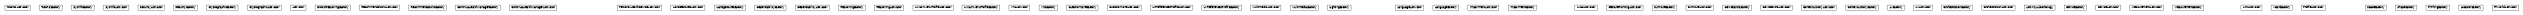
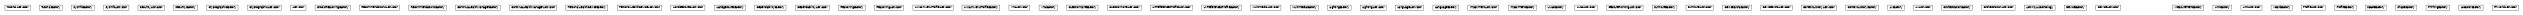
  digraph {
    nodesep=0.25
    ranksep=0.5
    node [fontcolor=black fontname=Helvetica fontsize=10.0 shape=plaintext]
    n1 [label=<<table title="org.universAAL.ontology.TutorialActivator" border="0" cellborder="1" cellspacing="0" cellpadding="2" port="p" href="./TutorialActivator.html"> 		<tr><td><table border="0" cellspacing="0" cellpadding="1"> <tr><td align="center" balign="center"> TutorialActivator </td></tr> 		</table></td></tr> 		</table>>]
    n2 [label=<<table title="org.universAAL.ontology.TutorialFactory" border="0" cellborder="1" cellspacing="0" cellpadding="2" port="p" href="./TutorialFactory.html"> 		<tr><td><table border="0" cellspacing="0" cellpadding="1"> <tr><td align="center" balign="center"> TutorialFactory </td></tr> 		</table></td></tr> 		</table>>]
    n3 [label=<<table title="org.universAAL.ontology.SysinfoFactory" border="0" cellborder="1" cellspacing="0" cellpadding="2" port="p" href="./SysinfoFactory.html"> 		<tr><td><table border="0" cellspacing="0" cellpadding="1"> <tr><td align="center" balign="center"> SysinfoFactory </td></tr> 		</table></td></tr> 		</table>>]
    n4 [label=<<table title="org.universAAL.ontology.SysinfoActivator" border="0" cellborder="1" cellspacing="0" cellpadding="2" port="p" href="./SysinfoActivator.html"> 		<tr><td><table border="0" cellspacing="0" cellpadding="1"> <tr><td align="center" balign="center"> SysinfoActivator </td></tr> 		</table></td></tr> 		</table>>]
    n5 [label=<<table title="org.universAAL.ontology.SecurityActivator" border="0" cellborder="1" cellspacing="0" cellpadding="2" port="p" href="./SecurityActivator.html"> 		<tr><td><table border="0" cellspacing="0" cellpadding="1"> <tr><td align="center" balign="center"> SecurityActivator </td></tr> 		</table></td></tr> 		</table>>]
    n6 [label=<<table title="org.universAAL.ontology.SecurityFactory" border="0" cellborder="1" cellspacing="0" cellpadding="2" port="p" href="./SecurityFactory.html"> 		<tr><td><table border="0" cellspacing="0" cellpadding="1"> <tr><td align="center" balign="center"> SecurityFactory </td></tr> 		</table></td></tr> 		</table>>]
    n7 [label=<<table title="org.universAAL.ontology.CryptographicFactory" border="0" cellborder="1" cellspacing="0" cellpadding="2" port="p" href="./CryptographicFactory.html"> 		<tr><td><table border="0" cellspacing="0" cellpadding="1"> <tr><td align="center" balign="center"> CryptographicFactory </td></tr> 		</table></td></tr> 		</table>>]
    n8 [label=<<table title="org.universAAL.ontology.CryptographicActivator" border="0" cellborder="1" cellspacing="0" cellpadding="2" port="p" href="./CryptographicActivator.html"> 		<tr><td><table border="0" cellspacing="0" cellpadding="1"> <tr><td align="center" balign="center"> CryptographicActivator </td></tr> 		</table></td></tr> 		</table>>]
    n9 [label=<<table title="org.universAAL.ontology.Activator" border="0" cellborder="1" cellspacing="0" cellpadding="2" port="p" href="./Activator.html"> 		<tr><td><table border="0" cellspacing="0" cellpadding="1"> <tr><td align="center" balign="center"> Activator </td></tr> 		</table></td></tr> 		</table>>]
    n10 [label=<<table title="org.universAAL.ontology.DroolsReasoningFactory" border="0" cellborder="1" cellspacing="0" cellpadding="2" port="p" href="./DroolsReasoningFactory.html"> 		<tr><td><table border="0" cellspacing="0" cellpadding="1"> <tr><td align="center" balign="center"> DroolsReasoningFactory </td></tr> 		</table></td></tr> 		</table>>]
    n11 [label=<<table title="org.universAAL.ontology.RecommendationsActivator" border="0" cellborder="1" cellspacing="0" cellpadding="2" port="p" href="./RecommendationsActivator.html"> 		<tr><td><table border="0" cellspacing="0" cellpadding="1"> <tr><td align="center" balign="center"> RecommendationsActivator </td></tr> 		</table></td></tr> 		</table>>]
    n12 [label=<<table title="org.universAAL.ontology.RecommendationsFactory" border="0" cellborder="1" cellspacing="0" cellpadding="2" port="p" href="./RecommendationsFactory.html"> 		<tr><td><table border="0" cellspacing="0" cellpadding="1"> <tr><td align="center" balign="center"> RecommendationsFactory </td></tr> 		</table></td></tr> 		</table>>]
    n13 [label=<<table title="org.universAAL.ontology.ContinuaHealthManagerFactory" border="0" cellborder="1" cellspacing="0" cellpadding="2" port="p" href="./ContinuaHealthManagerFactory.html"> 		<tr><td><table border="0" cellspacing="0" cellpadding="1"> <tr><td align="center" balign="center"> ContinuaHealthManagerFactory </td></tr> 		</table></td></tr> 		</table>>]
    n14 [label=<<table title="org.universAAL.ontology.ContinuaHealthManagerActivator" border="0" cellborder="1" cellspacing="0" cellpadding="2" port="p" href="./ContinuaHealthManagerActivator.html"> 		<tr><td><table border="0" cellspacing="0" cellpadding="1"> <tr><td align="center" balign="center"> ContinuaHealthManagerActivator </td></tr> 		</table></td></tr> 		</table>>]
+   n15 [label=<<table title="org.universAAL.ontology.PersonalHealthDeviceFactory" border="0" cellborder="1" cellspacing="0" cellpadding="2" port="p" href="./PersonalHealthDeviceFactory.html"> 		<tr><td><table border="0" cellspacing="0" cellpadding="1"> <tr><td align="center" balign="center"> PersonalHealthDeviceFactory </td></tr> 		</table></td></tr> 		</table>>]
    n16 [label=<<table title="org.universAAL.ontology.PersonalHealthDeviceActivator" border="0" cellborder="1" cellspacing="0" cellpadding="2" port="p" href="./PersonalHealthDeviceActivator.html"> 		<tr><td><table border="0" cellspacing="0" cellpadding="1"> <tr><td align="center" balign="center"> PersonalHealthDeviceActivator </td></tr> 		</table></td></tr> 		</table>>]
    n17 [label=<<table title="org.universAAL.ontology.HandGesturesActivator" border="0" cellborder="1" cellspacing="0" cellpadding="2" port="p" href="./HandGesturesActivator.html"> 		<tr><td><table border="0" cellspacing="0" cellpadding="1"> <tr><td align="center" balign="center"> HandGesturesActivator </td></tr> 		</table></td></tr> 		</table>>]
    n18 [label=<<table title="org.universAAL.ontology.HandgesturesFactory" border="0" cellborder="1" cellspacing="0" cellpadding="2" port="p" href="./HandgesturesFactory.html"> 		<tr><td><table border="0" cellspacing="0" cellpadding="1"> <tr><td align="center" balign="center"> HandgesturesFactory </td></tr> 		</table></td></tr> 		</table>>]
    n19 [label=<<table title="org.universAAL.ontology.DependabilityFactory" border="0" cellborder="1" cellspacing="0" cellpadding="2" port="p" href="./DependabilityFactory.html"> 		<tr><td><table border="0" cellspacing="0" cellpadding="1"> <tr><td align="center" balign="center"> DependabilityFactory </td></tr> 		</table></td></tr> 		</table>>]
    n20 [label=<<table title="org.universAAL.ontology.DependabilityActivator" border="0" cellborder="1" cellspacing="0" cellpadding="2" port="p" href="./DependabilityActivator.html"> 		<tr><td><table border="0" cellspacing="0" cellpadding="1"> <tr><td align="center" balign="center"> DependabilityActivator </td></tr> 		</table></td></tr> 		</table>>]
    n21 [label=<<table title="org.universAAL.ontology.ReasoningFactory" border="0" cellborder="1" cellspacing="0" cellpadding="2" port="p" href="./ReasoningFactory.html"> 		<tr><td><table border="0" cellspacing="0" cellpadding="1"> <tr><td align="center" balign="center"> ReasoningFactory </td></tr> 		</table></td></tr> 		</table>>]
    n22 [label=<<table title="org.universAAL.ontology.ReasoningActivator" border="0" cellborder="1" cellspacing="0" cellpadding="2" port="p" href="./ReasoningActivator.html"> 		<tr><td><table border="0" cellspacing="0" cellpadding="1"> <tr><td align="center" balign="center"> ReasoningActivator </td></tr> 		</table></td></tr> 		</table>>]
    n23 [label=<<table title="org.universAAL.ontology.UIMainMenuProfileActivator" border="0" cellborder="1" cellspacing="0" cellpadding="2" port="p" href="./UIMainMenuProfileActivator.html"> 		<tr><td><table border="0" cellspacing="0" cellpadding="1"> <tr><td align="center" balign="center"> UIMainMenuProfileActivator </td></tr> 		</table></td></tr> 		</table>>]
    n24 [label=<<table title="org.universAAL.ontology.UIMainMenuProfileFactory" border="0" cellborder="1" cellspacing="0" cellpadding="2" port="p" href="./UIMainMenuProfileFactory.html"> 		<tr><td><table border="0" cellspacing="0" cellpadding="1"> <tr><td align="center" balign="center"> UIMainMenuProfileFactory </td></tr> 		</table></td></tr> 		</table>>]
    n25 [label=<<table title="org.universAAL.ontology.X73Activator" border="0" cellborder="1" cellspacing="0" cellpadding="2" port="p" href="./X73Activator.html"> 		<tr><td><table border="0" cellspacing="0" cellpadding="1"> <tr><td align="center" balign="center"> X73Activator </td></tr> 		</table></td></tr> 		</table>>]
    n26 [label=<<table title="org.universAAL.ontology.X73Factory" border="0" cellborder="1" cellspacing="0" cellpadding="2" port="p" href="./X73Factory.html"> 		<tr><td><table border="0" cellspacing="0" cellpadding="1"> <tr><td align="center" balign="center"> X73Factory </td></tr> 		</table></td></tr> 		</table>>]
    n27 [label=<<table title="org.universAAL.ontology.QuestionnaireFactory" border="0" cellborder="1" cellspacing="0" cellpadding="2" port="p" href="./QuestionnaireFactory.html"> 		<tr><td><table border="0" cellspacing="0" cellpadding="1"> <tr><td align="center" balign="center"> QuestionnaireFactory </td></tr> 		</table></td></tr> 		</table>>]
    n28 [label=<<table title="org.universAAL.ontology.QuestionnaireActivator" border="0" cellborder="1" cellspacing="0" cellpadding="2" port="p" href="./QuestionnaireActivator.html"> 		<tr><td><table border="0" cellspacing="0" cellpadding="1"> <tr><td align="center" balign="center"> QuestionnaireActivator </td></tr> 		</table></td></tr> 		</table>>]
    n29 [label=<<table title="org.universAAL.ontology.UIPreferencesProfileActivator" border="0" cellborder="1" cellspacing="0" cellpadding="2" port="p" href="./UIPreferencesProfileActivator.html"> 		<tr><td><table border="0" cellspacing="0" cellpadding="1"> <tr><td align="center" balign="center"> UIPreferencesProfileActivator </td></tr> 		</table></td></tr> 		</table>>]
    n30 [label=<<table title="org.universAAL.ontology.UIPreferencesProfileFactory" border="0" cellborder="1" cellspacing="0" cellpadding="2" port="p" href="./UIPreferencesProfileFactory.html"> 		<tr><td><table border="0" cellspacing="0" cellpadding="1"> <tr><td align="center" balign="center"> UIPreferencesProfileFactory </td></tr> 		</table></td></tr> 		</table>>]
    n31 [label=<<table title="org.universAAL.ontology.MultimediaActivator" border="0" cellborder="1" cellspacing="0" cellpadding="2" port="p" href="./MultimediaActivator.html"> 		<tr><td><table border="0" cellspacing="0" cellpadding="1"> <tr><td align="center" balign="center"> MultimediaActivator </td></tr> 		</table></td></tr> 		</table>>]
    n32 [label=<<table title="org.universAAL.ontology.MultimediaFactory" border="0" cellborder="1" cellspacing="0" cellpadding="2" port="p" href="./MultimediaFactory.html"> 		<tr><td><table border="0" cellspacing="0" cellpadding="1"> <tr><td align="center" balign="center"> MultimediaFactory </td></tr> 		</table></td></tr> 		</table>>]
    n33 [label=<<table title="org.universAAL.ontology.LightingFactory" border="0" cellborder="1" cellspacing="0" cellpadding="2" port="p" href="./LightingFactory.html"> 		<tr><td><table border="0" cellspacing="0" cellpadding="1"> <tr><td align="center" balign="center"> LightingFactory </td></tr> 		</table></td></tr> 		</table>>]
+   n34 [label=<<table title="org.universAAL.ontology.LightingActivator" border="0" cellborder="1" cellspacing="0" cellpadding="2" port="p" href="./LightingActivator.html"> 		<tr><td><table border="0" cellspacing="0" cellpadding="1"> <tr><td align="center" balign="center"> LightingActivator </td></tr> 		</table></td></tr> 		</table>>]
    n35 [label=<<table title="org.universAAL.ontology.LanguageActivator" border="0" cellborder="1" cellspacing="0" cellpadding="2" port="p" href="./LanguageActivator.html"> 		<tr><td><table border="0" cellspacing="0" cellpadding="1"> <tr><td align="center" balign="center"> LanguageActivator </td></tr> 		</table></td></tr> 		</table>>]
    n36 [label=<<table title="org.universAAL.ontology.LanguageFactory" border="0" cellborder="1" cellspacing="0" cellpadding="2" port="p" href="./LanguageFactory.html"> 		<tr><td><table border="0" cellspacing="0" cellpadding="1"> <tr><td align="center" balign="center"> LanguageFactory </td></tr> 		</table></td></tr> 		</table>>]
    n37 [label=<<table title="org.universAAL.ontology.ImpairmentActivator" border="0" cellborder="1" cellspacing="0" cellpadding="2" port="p" href="./ImpairmentActivator.html"> 		<tr><td><table border="0" cellspacing="0" cellpadding="1"> <tr><td align="center" balign="center"> ImpairmentActivator </td></tr> 		</table></td></tr> 		</table>>]
    n38 [label=<<table title="org.universAAL.ontology.ImpairmentFactory" border="0" cellborder="1" cellspacing="0" cellpadding="2" port="p" href="./ImpairmentFactory.html"> 		<tr><td><table border="0" cellspacing="0" cellpadding="1"> <tr><td align="center" balign="center"> ImpairmentFactory </td></tr> 		</table></td></tr> 		</table>>]
+   n39 [label=<<table title="org.universAAL.ontology.HvacFactory" border="0" cellborder="1" cellspacing="0" cellpadding="2" port="p" href="./HvacFactory.html"> 		<tr><td><table border="0" cellspacing="0" cellpadding="1"> <tr><td align="center" balign="center"> HvacFactory </td></tr> 		</table></td></tr> 		</table>>]
    n40 [label=<<table title="org.universAAL.ontology.HvacActivator" border="0" cellborder="1" cellspacing="0" cellpadding="2" port="p" href="./HvacActivator.html"> 		<tr><td><table border="0" cellspacing="0" cellpadding="1"> <tr><td align="center" balign="center"> HvacActivator </td></tr> 		</table></td></tr> 		</table>>]
    n41 [label=<<table title="org.universAAL.ontology.GesturePointingActivator" border="0" cellborder="1" cellspacing="0" cellpadding="2" port="p" href="./GesturePointingActivator.html"> 		<tr><td><table border="0" cellspacing="0" cellpadding="1"> <tr><td align="center" balign="center"> GesturePointingActivator </td></tr> 		</table></td></tr> 		</table>>]
    n42 [label=<<table title="org.universAAL.ontology.FurnitureFactory" border="0" cellborder="1" cellspacing="0" cellpadding="2" port="p" href="./FurnitureFactory.html"> 		<tr><td><table border="0" cellspacing="0" cellpadding="1"> <tr><td align="center" balign="center"> FurnitureFactory </td></tr> 		</table></td></tr> 		</table>>]
    n43 [label=<<table title="org.universAAL.ontology.FurnitureActivator" border="0" cellborder="1" cellspacing="0" cellpadding="2" port="p" href="./FurnitureActivator.html"> 		<tr><td><table border="0" cellspacing="0" cellpadding="1"> <tr><td align="center" balign="center"> FurnitureActivator </td></tr> 		</table></td></tr> 		</table>>]
    n44 [label=<<table title="org.universAAL.ontology.DeviceExtraFactory" border="0" cellborder="1" cellspacing="0" cellpadding="2" port="p" href="./DeviceExtraFactory.html"> 		<tr><td><table border="0" cellspacing="0" cellpadding="1"> <tr><td align="center" balign="center"> DeviceExtraFactory </td></tr> 		</table></td></tr> 		</table>>]
    n45 [label=<<table title="org.universAAL.ontology.DeviceExtraActivator" border="0" cellborder="1" cellspacing="0" cellpadding="2" port="p" href="./DeviceExtraActivator.html"> 		<tr><td><table border="0" cellspacing="0" cellpadding="1"> <tr><td align="center" balign="center"> DeviceExtraActivator </td></tr> 		</table></td></tr> 		</table>>]
    n46 [label=<<table title="org.universAAL.ontology.ContextHistoryActivator" border="0" cellborder="1" cellspacing="0" cellpadding="2" port="p" href="./ContextHistoryActivator.html"> 		<tr><td><table border="0" cellspacing="0" cellpadding="1"> <tr><td align="center" balign="center"> ContextHistoryActivator </td></tr> 		</table></td></tr> 		</table>>]
    n47 [label=<<table title="org.universAAL.ontology.ContextHistoryFactory" border="0" cellborder="1" cellspacing="0" cellpadding="2" port="p" href="./ContextHistoryFactory.html"> 		<tr><td><table border="0" cellspacing="0" cellpadding="1"> <tr><td align="center" balign="center"> ContextHistoryFactory </td></tr> 		</table></td></tr> 		</table>>]
    n48 [label=<<table title="org.universAAL.ontology.AVFactory" border="0" cellborder="1" cellspacing="0" cellpadding="2" port="p" href="./AVFactory.html"> 		<tr><td><table border="0" cellspacing="0" cellpadding="1"> <tr><td align="center" balign="center"> AVFactory </td></tr> 		</table></td></tr> 		</table>>]
    n49 [label=<<table title="org.universAAL.ontology.AVActivator" border="0" cellborder="1" cellspacing="0" cellpadding="2" port="p" href="./AVActivator.html"> 		<tr><td><table border="0" cellspacing="0" cellpadding="1"> <tr><td align="center" balign="center"> AVActivator </td></tr> 		</table></td></tr> 		</table>>]
    n50 [label=<<table title="org.universAAL.ontology.OrchestrationFactory" border="0" cellborder="1" cellspacing="0" cellpadding="2" port="p" href="./OrchestrationFactory.html"> 		<tr><td><table border="0" cellspacing="0" cellpadding="1"> <tr><td align="center" balign="center"> OrchestrationFactory </td></tr> 		</table></td></tr> 		</table>>]
    n51 [label=<<table title="org.universAAL.ontology.OrchestrationActivator" border="0" cellborder="1" cellspacing="0" cellpadding="2" port="p" href="./OrchestrationActivator.html"> 		<tr><td><table border="0" cellspacing="0" cellpadding="1"> <tr><td align="center" balign="center"> OrchestrationActivator </td></tr> 		</table></td></tr> 		</table>>]
    n52 [label=<<table title="org.universAAL.ontology.ActivityHubOntology" border="0" cellborder="1" cellspacing="0" cellpadding="2" port="p" href="./ActivityHubOntology.html"> 		<tr><td><table border="0" cellspacing="0" cellpadding="1"> <tr><td align="center" balign="center"> ActivityHubOntology </td></tr> 		</table></td></tr> 		</table>>]
    n53 [label=<<table title="org.universAAL.ontology.DeviceFactory" border="0" cellborder="1" cellspacing="0" cellpadding="2" port="p" href="./DeviceFactory.html"> 		<tr><td><table border="0" cellspacing="0" cellpadding="1"> <tr><td align="center" balign="center"> DeviceFactory </td></tr> 		</table></td></tr> 		</table>>]
    n54 [label=<<table title="org.universAAL.ontology.DeviceActivator" border="0" cellborder="1" cellspacing="0" cellpadding="2" port="p" href="./DeviceActivator.html"> 		<tr><td><table border="0" cellspacing="0" cellpadding="1"> <tr><td align="center" balign="center"> DeviceActivator </td></tr> 		</table></td></tr> 		</table>>]
-   n55 [label=<<table title="org.universAAL.ontology.MeasurementActivator" border="0" cellborder="1" cellspacing="0" cellpadding="2" port="p" href="./MeasurementActivator.html"> 		<tr><td><table border="0" cellspacing="0" cellpadding="1"> <tr><td align="center" balign="center"> MeasurementActivator </td></tr> 		</table></td></tr> 		</table>>]
    n56 [label=<<table title="org.universAAL.ontology.MeasurementFactory" border="0" cellborder="1" cellspacing="0" cellpadding="2" port="p" href="./MeasurementFactory.html"> 		<tr><td><table border="0" cellspacing="0" cellpadding="1"> <tr><td align="center" balign="center"> MeasurementFactory </td></tr> 		</table></td></tr> 		</table>>]
+   n57 [label=<<table title="org.universAAL.ontology.UnitFactory" border="0" cellborder="1" cellspacing="0" cellpadding="2" port="p" href="./UnitFactory.html"> 		<tr><td><table border="0" cellspacing="0" cellpadding="1"> <tr><td align="center" balign="center"> UnitFactory </td></tr> 		</table></td></tr> 		</table>>]
    n58 [label=<<table title="org.universAAL.ontology.UnitActivator" border="0" cellborder="1" cellspacing="0" cellpadding="2" port="p" href="./UnitActivator.html"> 		<tr><td><table border="0" cellspacing="0" cellpadding="1"> <tr><td align="center" balign="center"> UnitActivator </td></tr> 		</table></td></tr> 		</table>>]
    n59 [label=<<table title="org.universAAL.ontology.VCardFactory" border="0" cellborder="1" cellspacing="0" cellpadding="2" port="p" href="./VCardFactory.html"> 		<tr><td><table border="0" cellspacing="0" cellpadding="1"> <tr><td align="center" balign="center"> VCardFactory </td></tr> 		</table></td></tr> 		</table>>]
    n60 [label=<<table title="org.universAAL.ontology.ProfileActivator" border="0" cellborder="1" cellspacing="0" cellpadding="2" port="p" href="./ProfileActivator.html"> 		<tr><td><table border="0" cellspacing="0" cellpadding="1"> <tr><td align="center" balign="center"> ProfileActivator </td></tr> 		</table></td></tr> 		</table>>]
+   n61 [label=<<table title="org.universAAL.ontology.ProfileFactory" border="0" cellborder="1" cellspacing="0" cellpadding="2" port="p" href="./ProfileFactory.html"> 		<tr><td><table border="0" cellspacing="0" cellpadding="1"> <tr><td align="center" balign="center"> ProfileFactory </td></tr> 		</table></td></tr> 		</table>>]
    n62 [label=<<table title="org.universAAL.ontology.SpaceFactory" border="0" cellborder="1" cellspacing="0" cellpadding="2" port="p" href="./SpaceFactory.html"> 		<tr><td><table border="0" cellspacing="0" cellpadding="1"> <tr><td align="center" balign="center"> SpaceFactory </td></tr> 		</table></td></tr> 		</table>>]
    n63 [label=<<table title="org.universAAL.ontology.ShapeFactory" border="0" cellborder="1" cellspacing="0" cellpadding="2" port="p" href="./ShapeFactory.html"> 		<tr><td><table border="0" cellspacing="0" cellpadding="1"> <tr><td align="center" balign="center"> ShapeFactory </td></tr> 		</table></td></tr> 		</table>>]
    n64 [label=<<table title="org.universAAL.ontology.PhThingFactory" border="0" cellborder="1" cellspacing="0" cellpadding="2" port="p" href="./PhThingFactory.html"> 		<tr><td><table border="0" cellspacing="0" cellpadding="1"> <tr><td align="center" balign="center"> PhThingFactory </td></tr> 		</table></td></tr> 		</table>>]
    n65 [label=<<table title="org.universAAL.ontology.LocationFactory" border="0" cellborder="1" cellspacing="0" cellpadding="2" port="p" href="./LocationFactory.html"> 		<tr><td><table border="0" cellspacing="0" cellpadding="1"> <tr><td align="center" balign="center"> LocationFactory </td></tr> 		</table></td></tr> 		</table>>]
    n66 [label=<<table title="org.universAAL.ontology.PhWorldActivator" border="0" cellborder="1" cellspacing="0" cellpadding="2" port="p" href="./PhWorldActivator.html"> 		<tr><td><table border="0" cellspacing="0" cellpadding="1"> <tr><td align="center" balign="center"> PhWorldActivator </td></tr> 		</table></td></tr> 		</table>>]
  }
